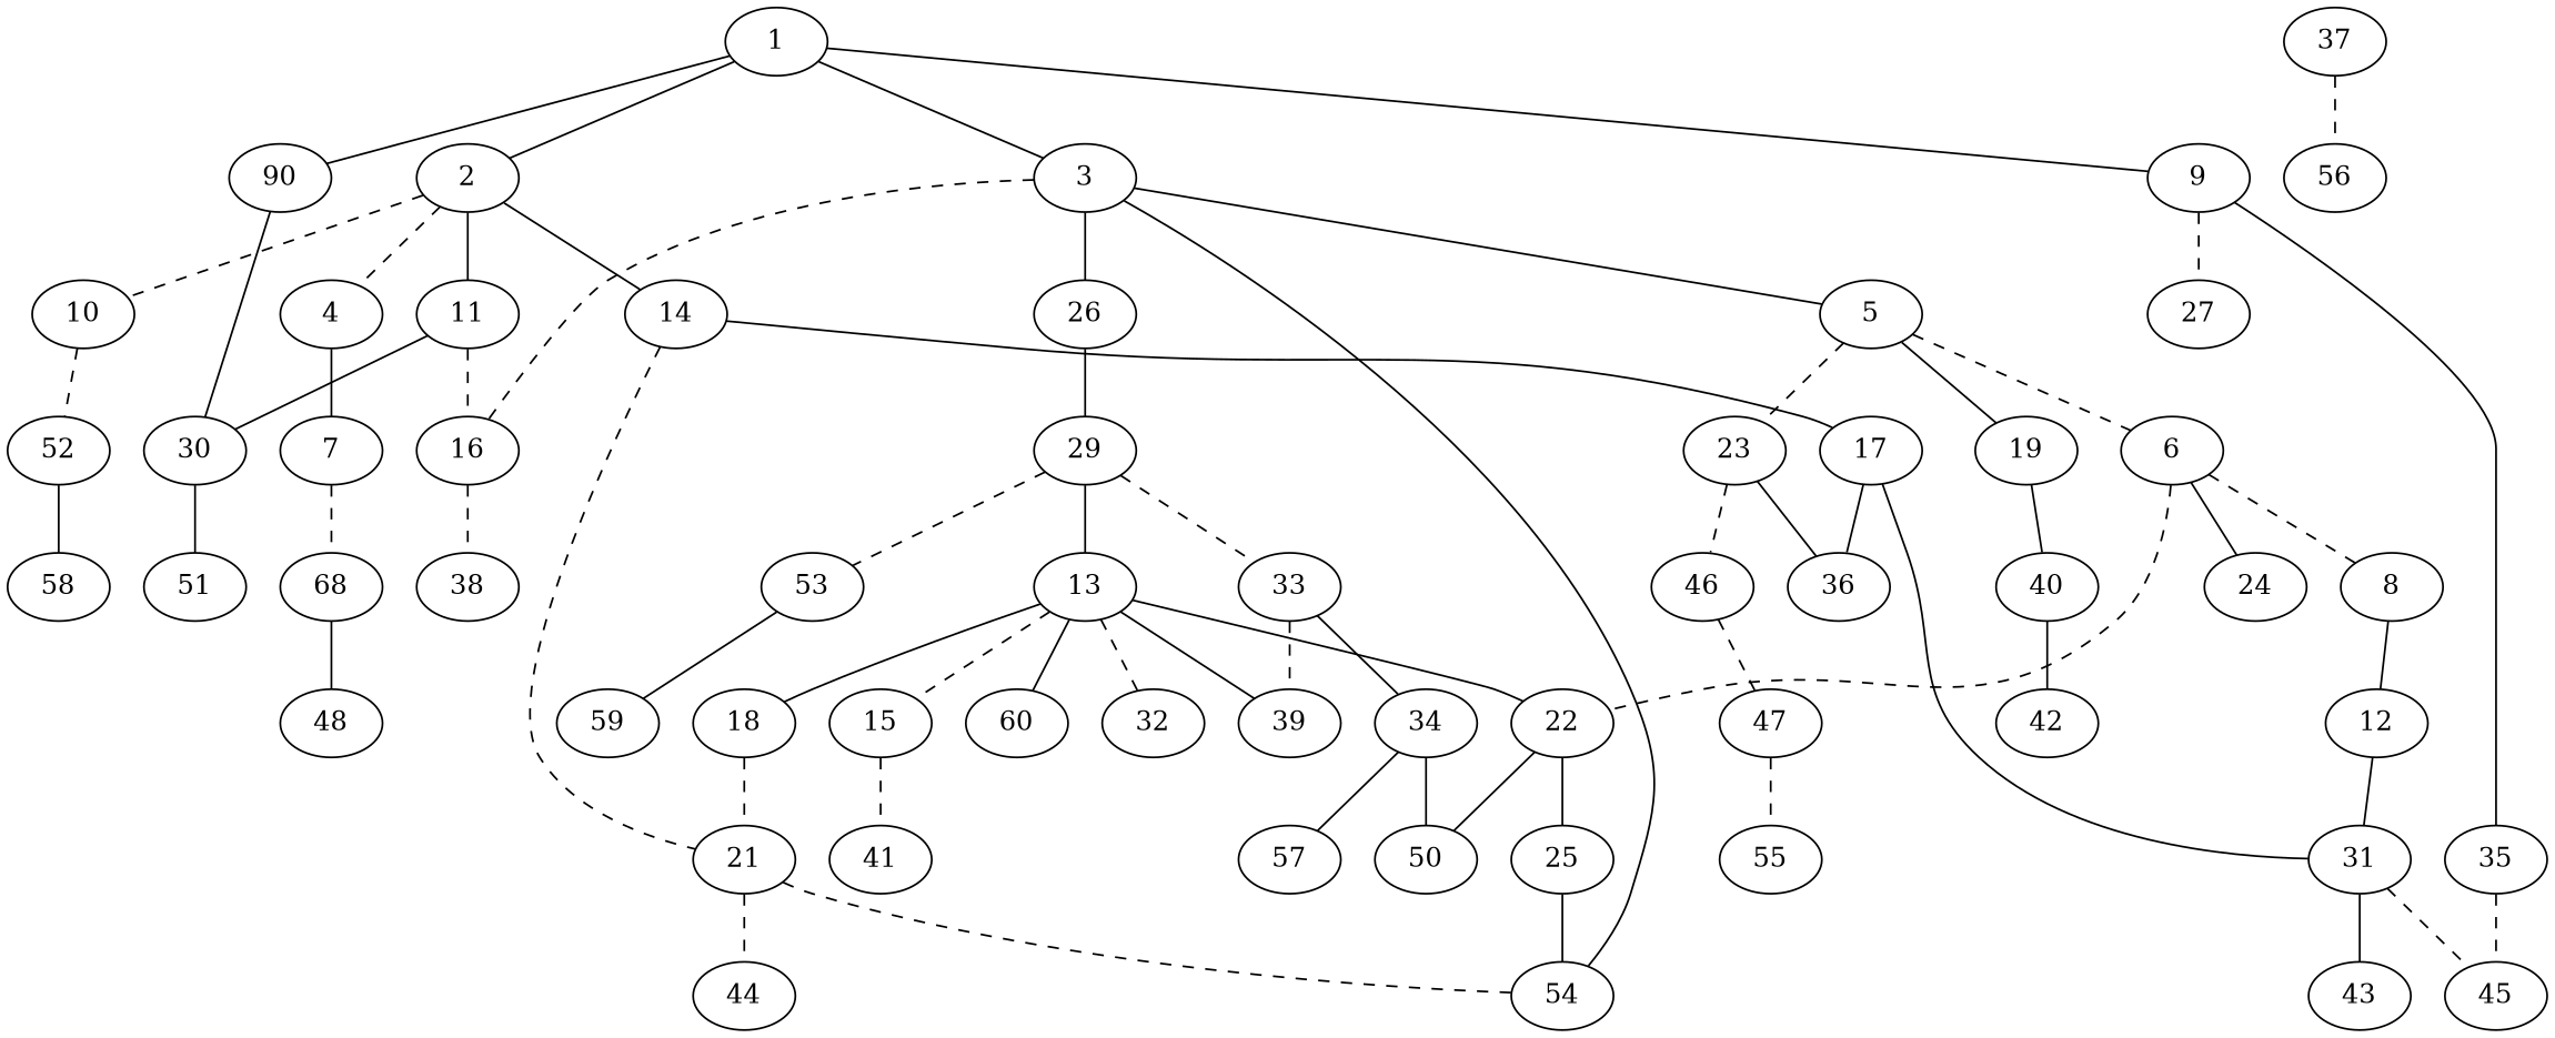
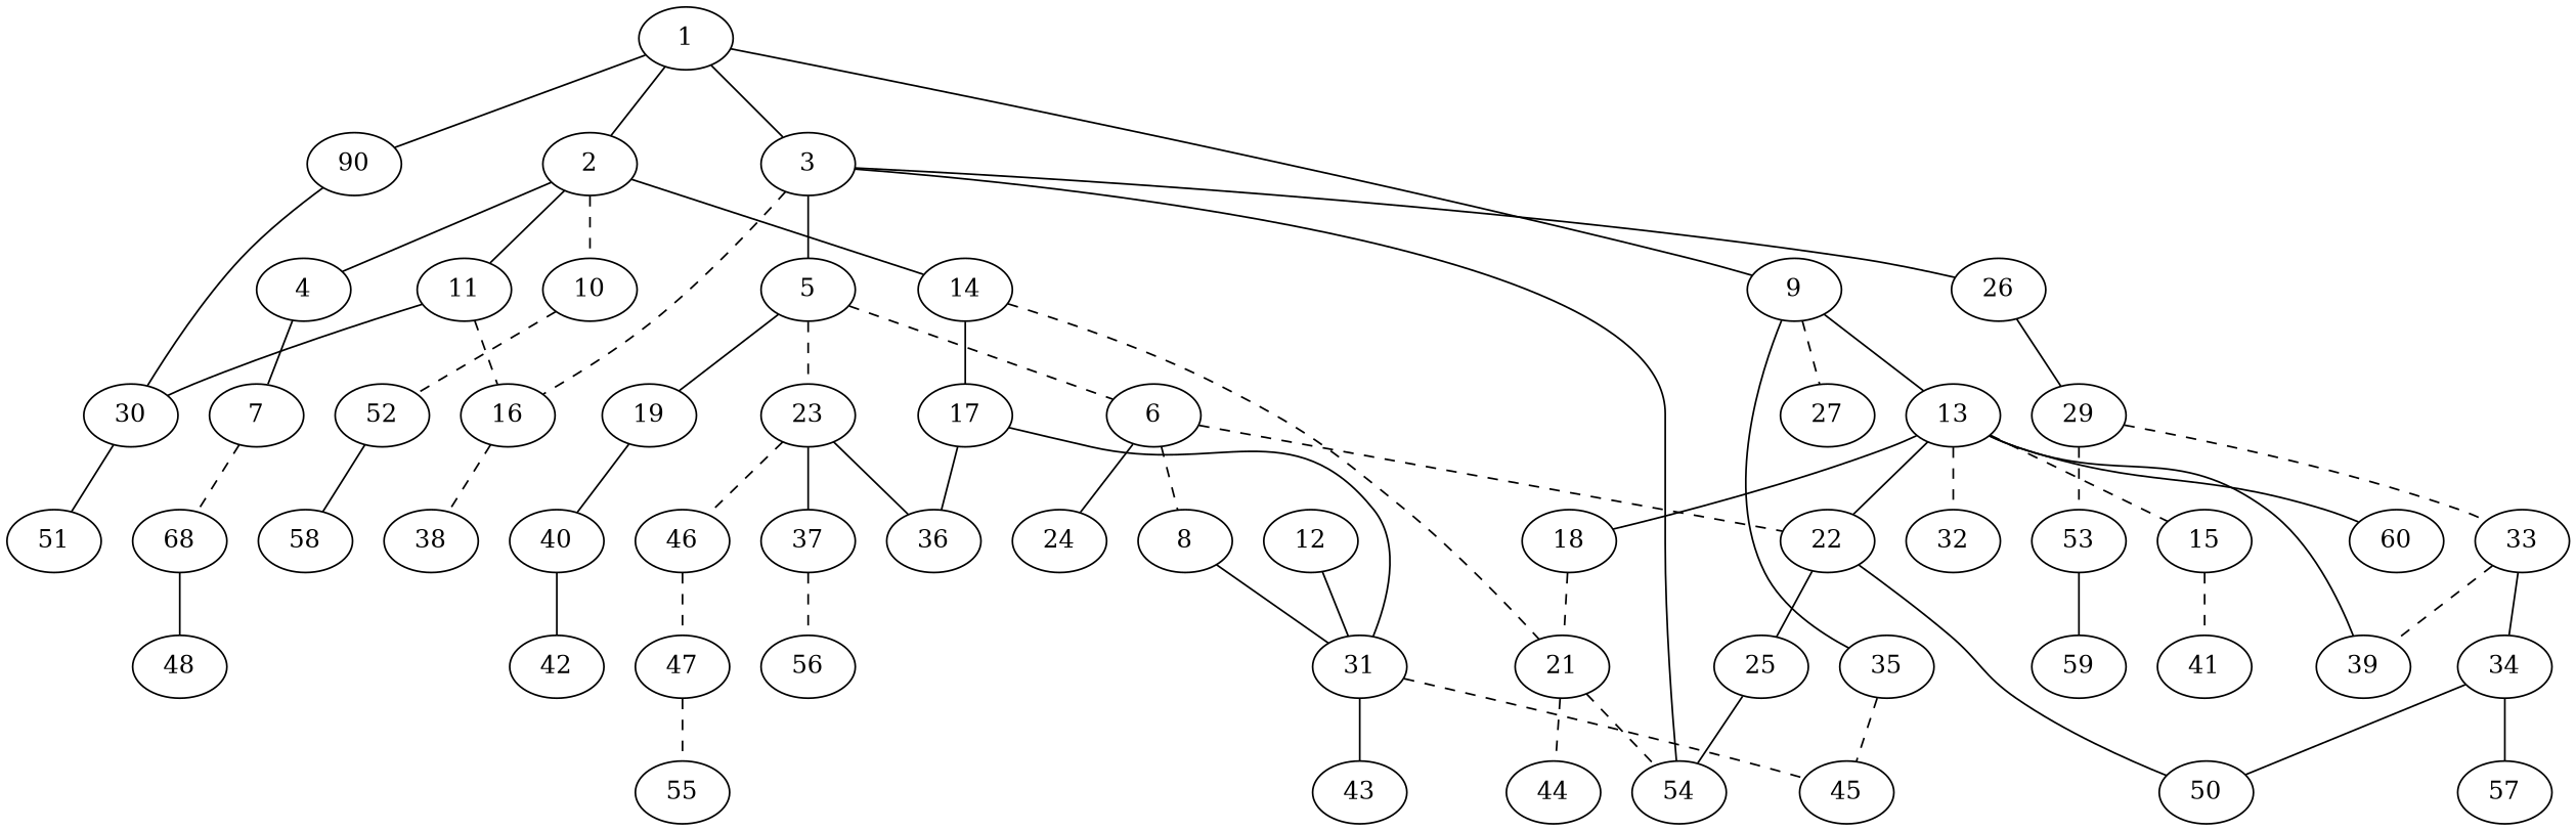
  graph {
    edge [style=solid]
    1
    2
    3
    9
    n5 [label=90]
    4
    10
    11
    14
    5
    16
    26
    54
    13
    27
    35
    30
    7
    52
    17
    21
    6
    19
    23
    38
    29
    22
    15
    18
    32
    39
    60
    45
    51
    n35 [label=68]
    58
    36
    31
    44
    8
    24
    40
    37
    46
    33
    53
    48
    12
    25
    50
    42
    56
    47
    43
    41
    55
    34
    59
    57
    1 -- 2
    1 -- 3
    1 -- 9
    1 -- n5
-   2 -- 4 [style=dashed]
+   2 -- 4
    2 -- 10 [style=dashed]
    2 -- 11
    2 -- 14
    3 -- 5
    3 -- 16 [style=dashed]
    3 -- 26
    3 -- 54
-   29 -- 13
+   9 -- 13
    9 -- 27 [style=dashed]
    9 -- 35
    n5 -- 30
    4 -- 7
    10 -- 52 [style=dashed]
    11 -- 16 [style=dashed]
    11 -- 30
    14 -- 17
    14 -- 21 [style=dashed]
    5 -- 6 [style=dashed]
    5 -- 19
    5 -- 23 [style=dashed]
    16 -- 38 [style=dashed]
    26 -- 29
    13 -- 22
    13 -- 15 [style=dashed]
    13 -- 18
    13 -- 32 [style=dashed]
    13 -- 39
    13 -- 60
    35 -- 45 [style=dashed]
    30 -- 51
    7 -- n35 [style=dashed]
    52 -- 58
    17 -- 36
    17 -- 31
    21 -- 54 [style=dashed]
    21 -- 44 [style=dashed]
    6 -- 22 [style=dashed]
    6 -- 8 [style=dashed]
    6 -- 24
    19 -- 40
    23 -- 36
+   23 -- 37
    23 -- 46 [style=dashed]
    29 -- 33 [style=dashed]
    29 -- 53 [style=dashed]
    22 -- 25
    22 -- 50
    15 -- 41 [style=dashed]
    18 -- 21 [style=dashed]
    n35 -- 48
    31 -- 45 [style=dashed]
    31 -- 43
-   8 -- 12
+   8 -- 31
    40 -- 42
    37 -- 56 [style=dashed]
    46 -- 47 [style=dashed]
    33 -- 39 [style=dashed]
    33 -- 34
    53 -- 59
    12 -- 31
    25 -- 54
    47 -- 55 [style=dashed]
    34 -- 50
    34 -- 57
  }
